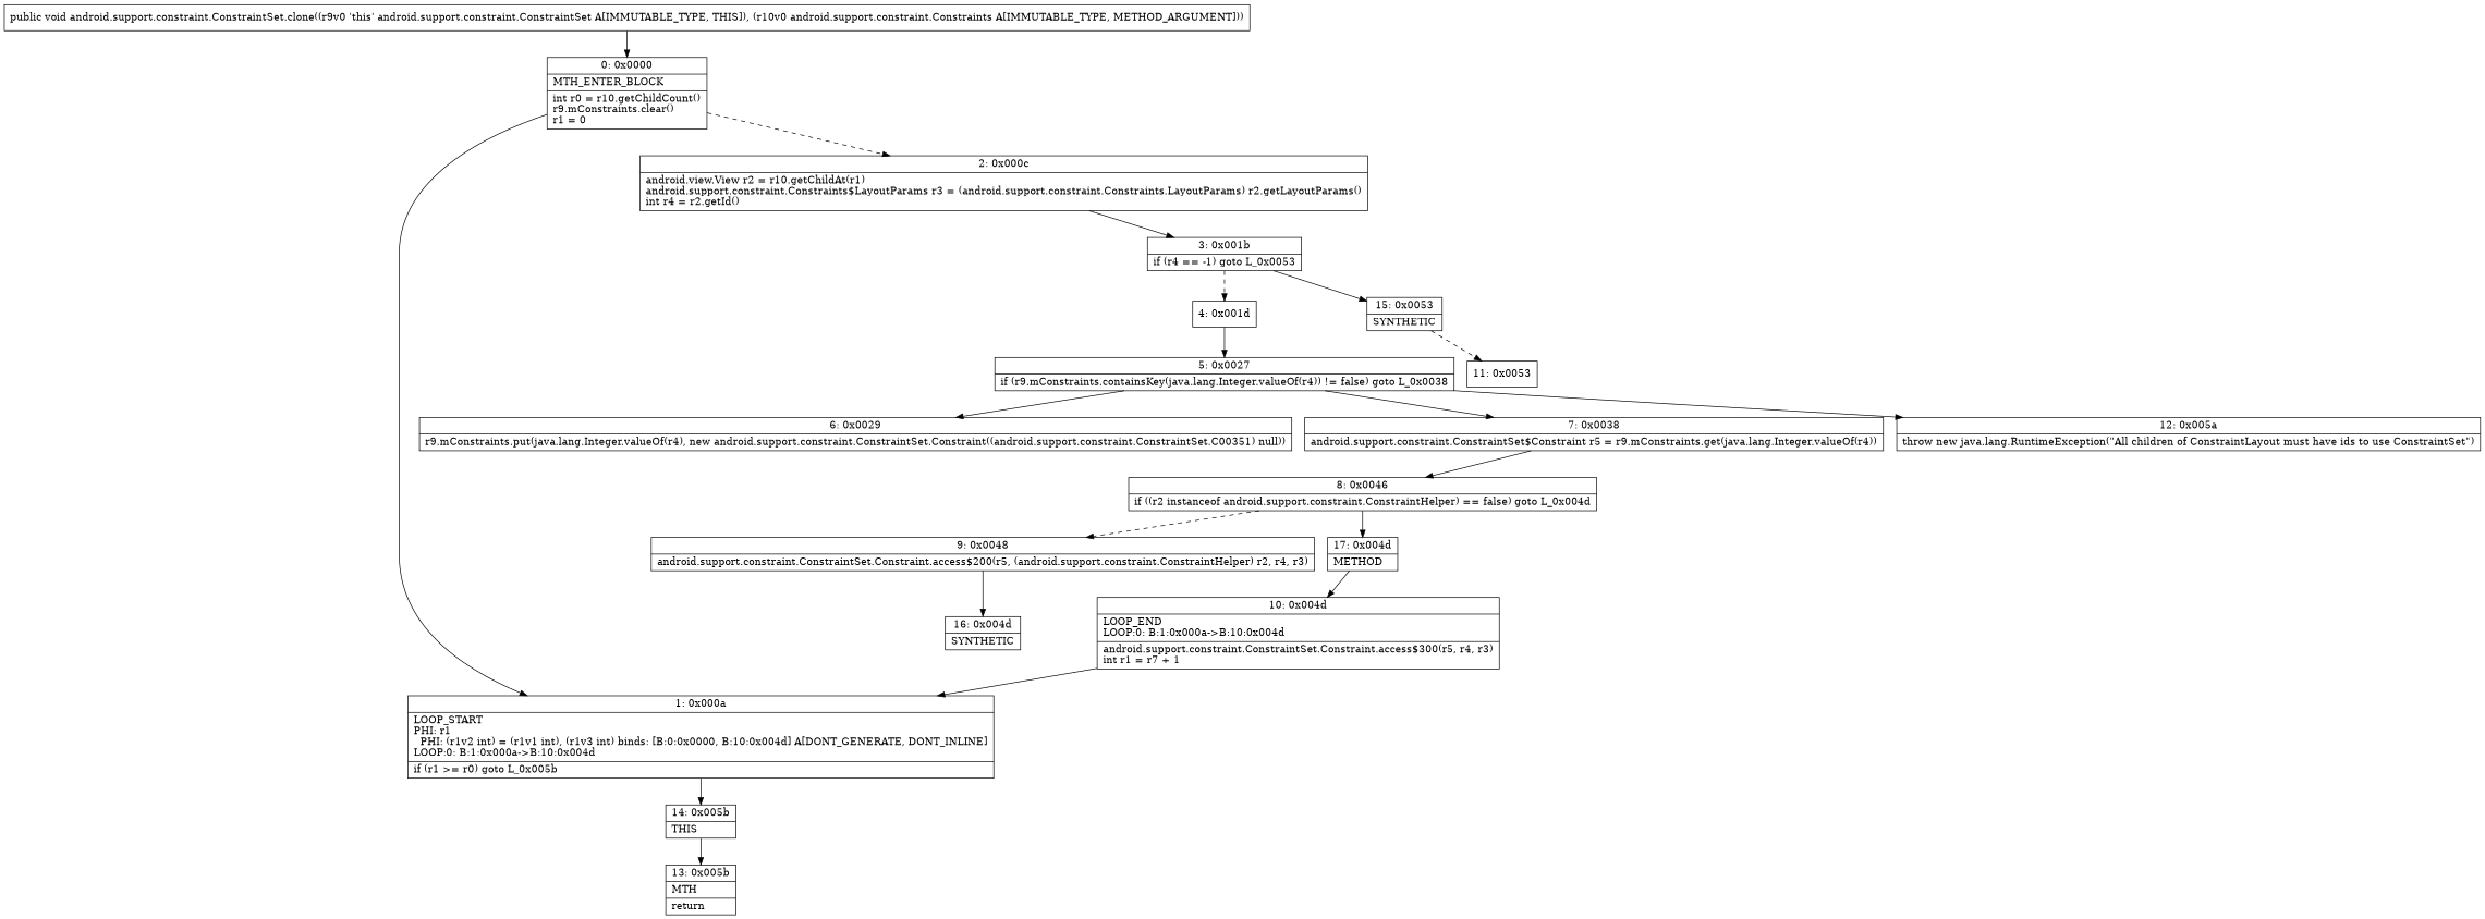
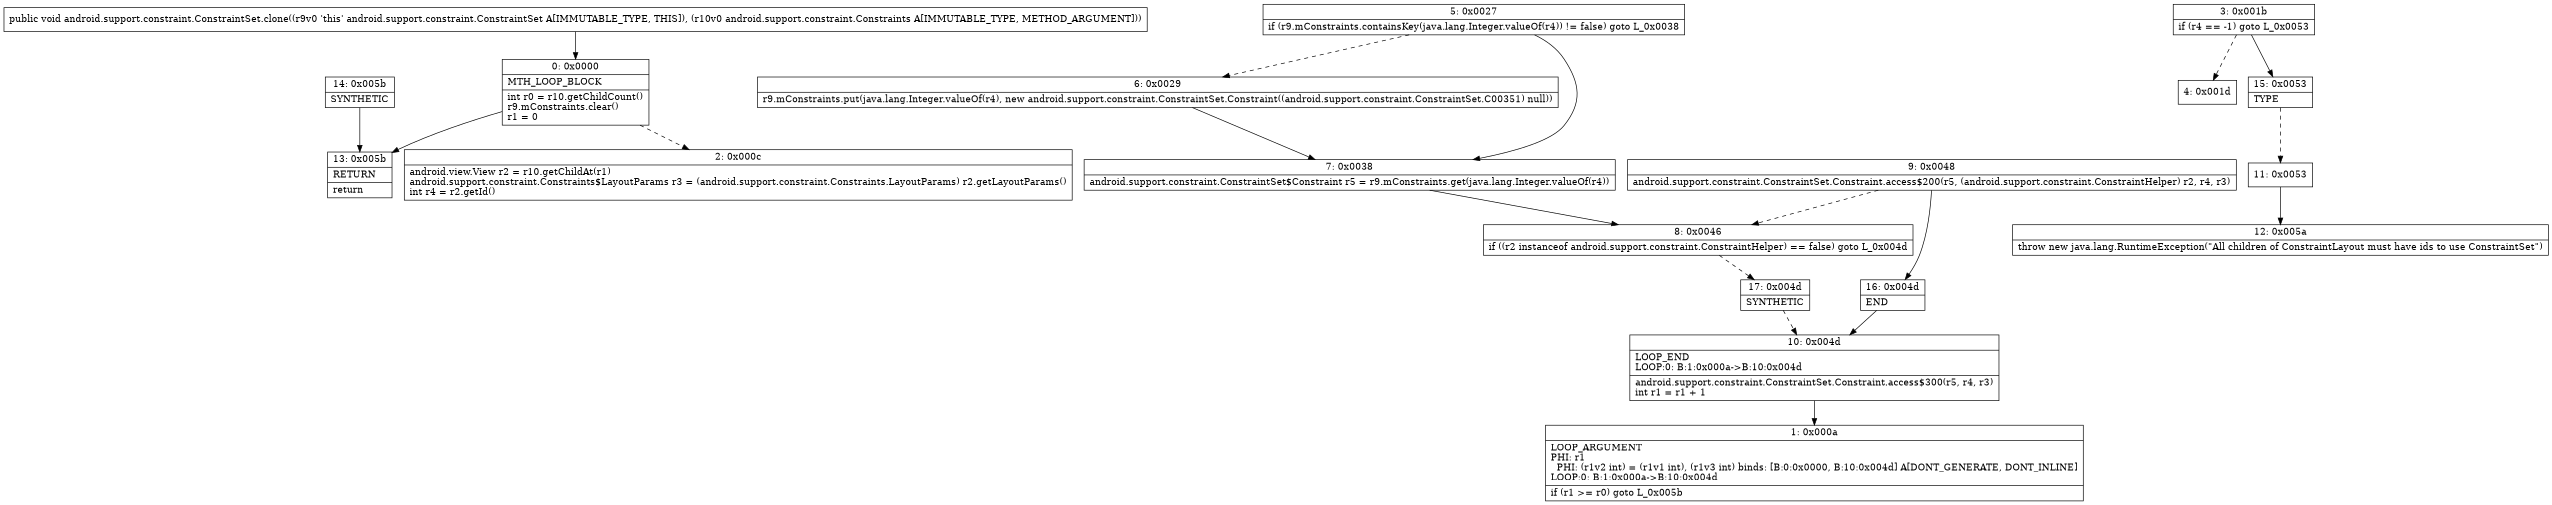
  digraph {
    node [shape=record]
-   n1 [label="{0\:\ 0x0000|MTH_ENTER_BLOCK\l|int r0 = r10.getChildCount()\lr9.mConstraints.clear()\lr1 = 0\l}"]
-   n2 [label="{1\:\ 0x000a|LOOP_START\lPHI: r1 \l  PHI: (r1v2 int) = (r1v1 int), (r1v3 int) binds: [B:0:0x0000, B:10:0x004d] A[DONT_GENERATE, DONT_INLINE]\lLOOP:0: B:1:0x000a\-\>B:10:0x004d\l|if (r1 \>= r0) goto L_0x005b\l}"]
+   n1 [label="{0\:\ 0x0000|MTH_LOOP_BLOCK\l|int r0 = r10.getChildCount()\lr9.mConstraints.clear()\lr1 = 0\l}"]
+   n2 [label="{1\:\ 0x000a|LOOP_ARGUMENT\lPHI: r1 \l  PHI: (r1v2 int) = (r1v1 int), (r1v3 int) binds: [B:0:0x0000, B:10:0x004d] A[DONT_GENERATE, DONT_INLINE]\lLOOP:0: B:1:0x000a\-\>B:10:0x004d\l|if (r1 \>= r0) goto L_0x005b\l}"]
    n3 [label="{2\:\ 0x000c|android.view.View r2 = r10.getChildAt(r1)\landroid.support.constraint.Constraints$LayoutParams r3 = (android.support.constraint.Constraints.LayoutParams) r2.getLayoutParams()\lint r4 = r2.getId()\l}"]
-   n4 [label="{14\:\ 0x005b|THIS\l}"]
+   n4 [label="{14\:\ 0x005b|SYNTHETIC\l}"]
    n5 [label="{3\:\ 0x001b|if (r4 == \-1) goto L_0x0053\l}"]
-   n6 [label="{13\:\ 0x005b|MTH\l|return\l}"]
+   n6 [label="{13\:\ 0x005b|RETURN\l|return\l}"]
    n7 [label="{4\:\ 0x001d}"]
-   n8 [label="{15\:\ 0x0053|SYNTHETIC\l}"]
+   n8 [label="{15\:\ 0x0053|TYPE\l}"]
    n9 [label="{5\:\ 0x0027|if (r9.mConstraints.containsKey(java.lang.Integer.valueOf(r4)) != false) goto L_0x0038\l}"]
    n10 [label="{11\:\ 0x0053}"]
    n11 [label="{6\:\ 0x0029|r9.mConstraints.put(java.lang.Integer.valueOf(r4), new android.support.constraint.ConstraintSet.Constraint((android.support.constraint.ConstraintSet.C00351) null))\l}"]
    n12 [label="{7\:\ 0x0038|android.support.constraint.ConstraintSet$Constraint r5 = r9.mConstraints.get(java.lang.Integer.valueOf(r4))\l}"]
    n13 [label="{8\:\ 0x0046|if ((r2 instanceof android.support.constraint.ConstraintHelper) == false) goto L_0x004d\l}"]
    n14 [label="{9\:\ 0x0048|android.support.constraint.ConstraintSet.Constraint.access$200(r5, (android.support.constraint.ConstraintHelper) r2, r4, r3)\l}"]
-   n15 [label="{17\:\ 0x004d|METHOD\l}"]
-   n16 [label="{16\:\ 0x004d|SYNTHETIC\l}"]
-   n17 [label="{10\:\ 0x004d|LOOP_END\lLOOP:0: B:1:0x000a\-\>B:10:0x004d\l|android.support.constraint.ConstraintSet.Constraint.access$300(r5, r4, r3)\lint r1 = r7 + 1\l}"]
+   n15 [label="{17\:\ 0x004d|SYNTHETIC\l}"]
+   n16 [label="{16\:\ 0x004d|END\l}"]
+   n17 [label="{10\:\ 0x004d|LOOP_END\lLOOP:0: B:1:0x000a\-\>B:10:0x004d\l|android.support.constraint.ConstraintSet.Constraint.access$300(r5, r4, r3)\lint r1 = r1 + 1\l}"]
    n18 [label="{12\:\ 0x005a|throw new java.lang.RuntimeException(\"All children of ConstraintLayout must have ids to use ConstraintSet\")\l}"]
    n19 [label="{public void android.support.constraint.ConstraintSet.clone((r9v0 'this' android.support.constraint.ConstraintSet A[IMMUTABLE_TYPE, THIS]), (r10v0 android.support.constraint.Constraints A[IMMUTABLE_TYPE, METHOD_ARGUMENT])) }"]
-   n1 -> n2
+   n1 -> n6
    n1 -> n3 [style=dashed]
-   n2 -> n4
-   n3 -> n5
    n4 -> n6
    n5 -> n7 [style=dashed]
    n5 -> n8
-   n7 -> n9
    n8 -> n10 [style=dashed]
-   n9 -> n11 [style=solid]
+   n9 -> n11 [style=dashed]
    n9 -> n12
-   n9 -> n18
+   n10 -> n18
+   n11 -> n12
    n12 -> n13
-   n13 -> n14 [style=dashed]
-   n13 -> n15
+   n14 -> n13 [style=dashed]
+   n13 -> n15 [style=dashed]
    n14 -> n16
-   n15 -> n17
+   n15 -> n17 [style=dashed]
+   n16 -> n17
    n17 -> n2
    n19 -> n1
  }
